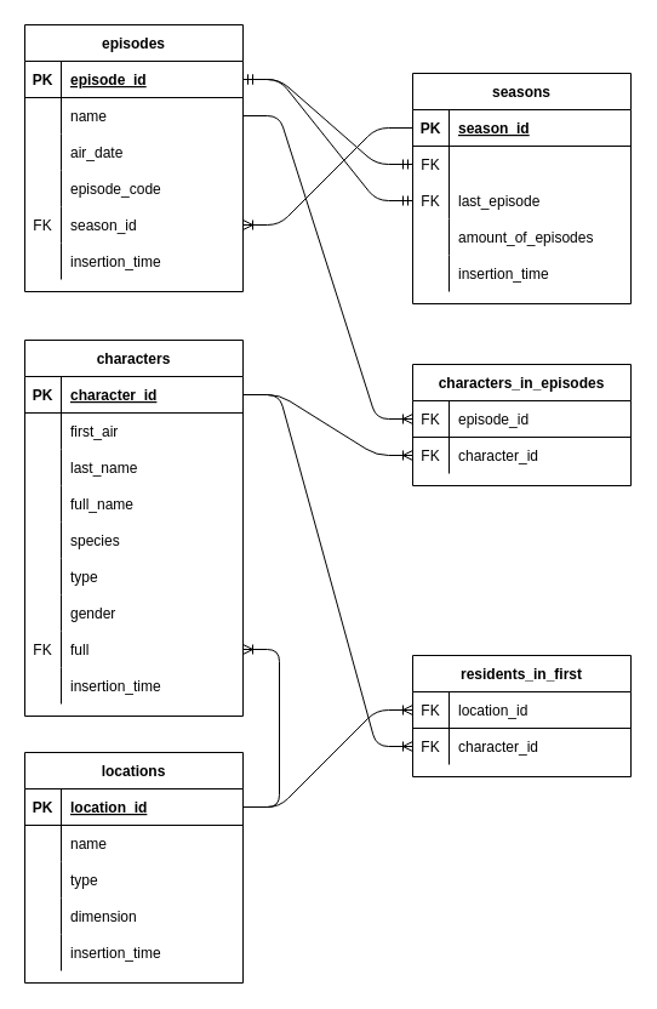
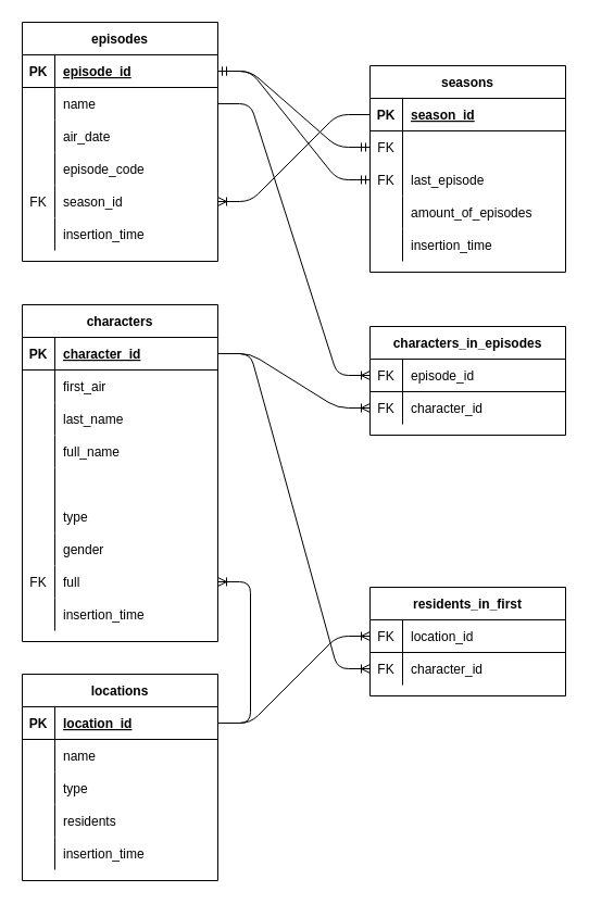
  <mxCell id="0" />
  <mxCell id="1" parent="0" />
  <mxCell id="2" value="characters" style="shape=table;startSize=30;container=1;collapsible=1;childLayout=tableLayout;fixedRows=1;rowLines=0;fontStyle=1;align=center;resizeLast=1;" vertex="1" parent="1"><mxGeometry x="20" y="280" width="180" height="310" as="geometry"><mxRectangle x="230" y="360" width="60" height="30" as="alternateBounds" /></mxGeometry></mxCell>
  <mxCell id="3" value="" style="shape=partialRectangle;collapsible=0;dropTarget=0;pointerEvents=0;fillColor=none;top=0;left=0;bottom=1;right=0;points=[[0,0.5],[1,0.5]];portConstraint=eastwest;" vertex="1" parent="2"><mxGeometry y="30" width="180" height="30" as="geometry" /></mxCell>
  <mxCell id="4" value="PK" style="shape=partialRectangle;connectable=0;fillColor=none;top=0;left=0;bottom=0;right=0;fontStyle=1;overflow=hidden;" vertex="1" parent="3"><mxGeometry width="30" height="30" as="geometry" /></mxCell>
  <mxCell id="5" value="character_id" style="shape=partialRectangle;connectable=0;fillColor=none;top=0;left=0;bottom=0;right=0;align=left;spacingLeft=6;fontStyle=5;overflow=hidden;" vertex="1" parent="3"><mxGeometry x="30" width="150" height="30" as="geometry" /></mxCell>
  <mxCell id="6" value="" style="shape=partialRectangle;collapsible=0;dropTarget=0;pointerEvents=0;fillColor=none;top=0;left=0;bottom=0;right=0;points=[[0,0.5],[1,0.5]];portConstraint=eastwest;" vertex="1" parent="2"><mxGeometry y="60" width="180" height="30" as="geometry" /></mxCell>
  <mxCell id="7" value="" style="shape=partialRectangle;connectable=0;fillColor=none;top=0;left=0;bottom=0;right=0;editable=1;overflow=hidden;" vertex="1" parent="6"><mxGeometry width="30" height="30" as="geometry" /></mxCell>
  <mxCell id="8" value="first_air" style="shape=partialRectangle;connectable=0;fillColor=none;top=0;left=0;bottom=0;right=0;align=left;spacingLeft=6;overflow=hidden;" vertex="1" parent="6"><mxGeometry x="30" width="150" height="30" as="geometry" /></mxCell>
  <mxCell id="9" value="" style="shape=partialRectangle;collapsible=0;dropTarget=0;pointerEvents=0;fillColor=none;top=0;left=0;bottom=0;right=0;points=[[0,0.5],[1,0.5]];portConstraint=eastwest;" vertex="1" parent="2"><mxGeometry y="90" width="180" height="30" as="geometry" /></mxCell>
  <mxCell id="10" value="" style="shape=partialRectangle;connectable=0;fillColor=none;top=0;left=0;bottom=0;right=0;editable=1;overflow=hidden;" vertex="1" parent="9"><mxGeometry width="30" height="30" as="geometry" /></mxCell>
  <mxCell id="11" value="last_name" style="shape=partialRectangle;connectable=0;fillColor=none;top=0;left=0;bottom=0;right=0;align=left;spacingLeft=6;overflow=hidden;" vertex="1" parent="9"><mxGeometry x="30" width="150" height="30" as="geometry" /></mxCell>
  <mxCell id="12" value="" style="shape=partialRectangle;collapsible=0;dropTarget=0;pointerEvents=0;fillColor=none;top=0;left=0;bottom=0;right=0;points=[[0,0.5],[1,0.5]];portConstraint=eastwest;" vertex="1" parent="2"><mxGeometry y="120" width="180" height="30" as="geometry" /></mxCell>
  <mxCell id="13" value="" style="shape=partialRectangle;connectable=0;fillColor=none;top=0;left=0;bottom=0;right=0;editable=1;overflow=hidden;" vertex="1" parent="12"><mxGeometry width="30" height="30" as="geometry" /></mxCell>
  <mxCell id="14" value="full_name" style="shape=partialRectangle;connectable=0;fillColor=none;top=0;left=0;bottom=0;right=0;align=left;spacingLeft=6;overflow=hidden;" vertex="1" parent="12"><mxGeometry x="30" width="150" height="30" as="geometry" /></mxCell>
  <mxCell id="15" style="shape=partialRectangle;collapsible=0;dropTarget=0;pointerEvents=0;fillColor=none;top=0;left=0;bottom=0;right=0;points=[[0,0.5],[1,0.5]];portConstraint=eastwest;" vertex="1" parent="2"><mxGeometry y="150" width="180" height="30" as="geometry" /></mxCell>
  <mxCell id="16" style="shape=partialRectangle;connectable=0;fillColor=none;top=0;left=0;bottom=0;right=0;editable=1;overflow=hidden;" vertex="1" parent="15"><mxGeometry width="30" height="30" as="geometry" /></mxCell>
- <mxCell id="17" value="species" style="shape=partialRectangle;connectable=0;fillColor=none;top=0;left=0;bottom=0;right=0;align=left;spacingLeft=6;overflow=hidden;" vertex="1" parent="15"><mxGeometry x="30" width="150" height="30" as="geometry" /></mxCell>
  <mxCell id="18" style="shape=partialRectangle;collapsible=0;dropTarget=0;pointerEvents=0;fillColor=none;top=0;left=0;bottom=0;right=0;points=[[0,0.5],[1,0.5]];portConstraint=eastwest;" vertex="1" parent="2"><mxGeometry y="180" width="180" height="30" as="geometry" /></mxCell>
  <mxCell id="19" style="shape=partialRectangle;connectable=0;fillColor=none;top=0;left=0;bottom=0;right=0;editable=1;overflow=hidden;" vertex="1" parent="18"><mxGeometry width="30" height="30" as="geometry" /></mxCell>
  <mxCell id="20" value="type" style="shape=partialRectangle;connectable=0;fillColor=none;top=0;left=0;bottom=0;right=0;align=left;spacingLeft=6;overflow=hidden;" vertex="1" parent="18"><mxGeometry x="30" width="150" height="30" as="geometry" /></mxCell>
  <mxCell id="21" style="shape=partialRectangle;collapsible=0;dropTarget=0;pointerEvents=0;fillColor=none;top=0;left=0;bottom=0;right=0;points=[[0,0.5],[1,0.5]];portConstraint=eastwest;" vertex="1" parent="2"><mxGeometry y="210" width="180" height="30" as="geometry" /></mxCell>
  <mxCell id="22" style="shape=partialRectangle;connectable=0;fillColor=none;top=0;left=0;bottom=0;right=0;editable=1;overflow=hidden;" vertex="1" parent="21"><mxGeometry width="30" height="30" as="geometry" /></mxCell>
  <mxCell id="23" value="gender" style="shape=partialRectangle;connectable=0;fillColor=none;top=0;left=0;bottom=0;right=0;align=left;spacingLeft=6;overflow=hidden;" vertex="1" parent="21"><mxGeometry x="30" width="150" height="30" as="geometry" /></mxCell>
  <mxCell id="24" style="shape=partialRectangle;collapsible=0;dropTarget=0;pointerEvents=0;fillColor=none;top=0;left=0;bottom=0;right=0;points=[[0,0.5],[1,0.5]];portConstraint=eastwest;" vertex="1" parent="2"><mxGeometry y="240" width="180" height="30" as="geometry" /></mxCell>
  <mxCell id="25" value="FK" style="shape=partialRectangle;connectable=0;fillColor=none;top=0;left=0;bottom=0;right=0;editable=1;overflow=hidden;" vertex="1" parent="24"><mxGeometry width="30" height="30" as="geometry" /></mxCell>
  <mxCell id="26" value="full" style="shape=partialRectangle;connectable=0;fillColor=none;top=0;left=0;bottom=0;right=0;align=left;spacingLeft=6;overflow=hidden;" vertex="1" parent="24"><mxGeometry x="30" width="150" height="30" as="geometry" /></mxCell>
  <mxCell id="27" style="shape=partialRectangle;collapsible=0;dropTarget=0;pointerEvents=0;fillColor=none;top=0;left=0;bottom=0;right=0;points=[[0,0.5],[1,0.5]];portConstraint=eastwest;" vertex="1" parent="2"><mxGeometry y="270" width="180" height="30" as="geometry" /></mxCell>
  <mxCell id="28" style="shape=partialRectangle;connectable=0;fillColor=none;top=0;left=0;bottom=0;right=0;editable=1;overflow=hidden;" vertex="1" parent="27"><mxGeometry width="30" height="30" as="geometry" /></mxCell>
  <mxCell id="29" value="insertion_time" style="shape=partialRectangle;connectable=0;fillColor=none;top=0;left=0;bottom=0;right=0;align=left;spacingLeft=6;overflow=hidden;" vertex="1" parent="27"><mxGeometry x="30" width="150" height="30" as="geometry" /></mxCell>
  <mxCell id="30" value="locations" style="shape=table;startSize=30;container=1;collapsible=1;childLayout=tableLayout;fixedRows=1;rowLines=0;fontStyle=1;align=center;resizeLast=1;" vertex="1" parent="1"><mxGeometry x="20" y="620" width="180" height="190" as="geometry"><mxRectangle x="230" y="360" width="60" height="30" as="alternateBounds" /></mxGeometry></mxCell>
  <mxCell id="31" value="" style="shape=partialRectangle;collapsible=0;dropTarget=0;pointerEvents=0;fillColor=none;top=0;left=0;bottom=1;right=0;points=[[0,0.5],[1,0.5]];portConstraint=eastwest;" vertex="1" parent="30"><mxGeometry y="30" width="180" height="30" as="geometry" /></mxCell>
  <mxCell id="32" value="PK" style="shape=partialRectangle;connectable=0;fillColor=none;top=0;left=0;bottom=0;right=0;fontStyle=1;overflow=hidden;" vertex="1" parent="31"><mxGeometry width="30" height="30" as="geometry" /></mxCell>
  <mxCell id="33" value="location_id" style="shape=partialRectangle;connectable=0;fillColor=none;top=0;left=0;bottom=0;right=0;align=left;spacingLeft=6;fontStyle=5;overflow=hidden;" vertex="1" parent="31"><mxGeometry x="30" width="150" height="30" as="geometry" /></mxCell>
  <mxCell id="34" value="" style="shape=partialRectangle;collapsible=0;dropTarget=0;pointerEvents=0;fillColor=none;top=0;left=0;bottom=0;right=0;points=[[0,0.5],[1,0.5]];portConstraint=eastwest;" vertex="1" parent="30"><mxGeometry y="60" width="180" height="30" as="geometry" /></mxCell>
  <mxCell id="35" value="" style="shape=partialRectangle;connectable=0;fillColor=none;top=0;left=0;bottom=0;right=0;editable=1;overflow=hidden;" vertex="1" parent="34"><mxGeometry width="30" height="30" as="geometry" /></mxCell>
  <mxCell id="36" value="name" style="shape=partialRectangle;connectable=0;fillColor=none;top=0;left=0;bottom=0;right=0;align=left;spacingLeft=6;overflow=hidden;" vertex="1" parent="34"><mxGeometry x="30" width="150" height="30" as="geometry" /></mxCell>
  <mxCell id="37" value="" style="shape=partialRectangle;collapsible=0;dropTarget=0;pointerEvents=0;fillColor=none;top=0;left=0;bottom=0;right=0;points=[[0,0.5],[1,0.5]];portConstraint=eastwest;" vertex="1" parent="30"><mxGeometry y="90" width="180" height="30" as="geometry" /></mxCell>
  <mxCell id="38" value="" style="shape=partialRectangle;connectable=0;fillColor=none;top=0;left=0;bottom=0;right=0;editable=1;overflow=hidden;" vertex="1" parent="37"><mxGeometry width="30" height="30" as="geometry" /></mxCell>
  <mxCell id="39" value="type" style="shape=partialRectangle;connectable=0;fillColor=none;top=0;left=0;bottom=0;right=0;align=left;spacingLeft=6;overflow=hidden;" vertex="1" parent="37"><mxGeometry x="30" width="150" height="30" as="geometry" /></mxCell>
  <mxCell id="40" style="shape=partialRectangle;collapsible=0;dropTarget=0;pointerEvents=0;fillColor=none;top=0;left=0;bottom=0;right=0;points=[[0,0.5],[1,0.5]];portConstraint=eastwest;" vertex="1" parent="30"><mxGeometry y="120" width="180" height="30" as="geometry" /></mxCell>
  <mxCell id="41" style="shape=partialRectangle;connectable=0;fillColor=none;top=0;left=0;bottom=0;right=0;editable=1;overflow=hidden;" vertex="1" parent="40"><mxGeometry width="30" height="30" as="geometry" /></mxCell>
- <mxCell id="42" value="dimension" style="shape=partialRectangle;connectable=0;fillColor=none;top=0;left=0;bottom=0;right=0;align=left;spacingLeft=6;overflow=hidden;" vertex="1" parent="40"><mxGeometry x="30" width="150" height="30" as="geometry" /></mxCell>
+ <mxCell id="42" value="residents" style="shape=partialRectangle;connectable=0;fillColor=none;top=0;left=0;bottom=0;right=0;align=left;spacingLeft=6;overflow=hidden;" vertex="1" parent="40"><mxGeometry x="30" width="150" height="30" as="geometry" /></mxCell>
  <mxCell id="43" style="shape=partialRectangle;collapsible=0;dropTarget=0;pointerEvents=0;fillColor=none;top=0;left=0;bottom=0;right=0;points=[[0,0.5],[1,0.5]];portConstraint=eastwest;" vertex="1" parent="30"><mxGeometry y="150" width="180" height="30" as="geometry" /></mxCell>
  <mxCell id="44" style="shape=partialRectangle;connectable=0;fillColor=none;top=0;left=0;bottom=0;right=0;editable=1;overflow=hidden;" vertex="1" parent="43"><mxGeometry width="30" height="30" as="geometry" /></mxCell>
  <mxCell id="45" value="insertion_time" style="shape=partialRectangle;connectable=0;fillColor=none;top=0;left=0;bottom=0;right=0;align=left;spacingLeft=6;overflow=hidden;" vertex="1" parent="43"><mxGeometry x="30" width="150" height="30" as="geometry" /></mxCell>
  <mxCell id="46" value="episodes" style="shape=table;startSize=30;container=1;collapsible=1;childLayout=tableLayout;fixedRows=1;rowLines=0;fontStyle=1;align=center;resizeLast=1;" vertex="1" parent="1"><mxGeometry x="20" y="20" width="180" height="220" as="geometry"><mxRectangle x="230" y="360" width="60" height="30" as="alternateBounds" /></mxGeometry></mxCell>
  <mxCell id="47" value="" style="shape=partialRectangle;collapsible=0;dropTarget=0;pointerEvents=0;fillColor=none;top=0;left=0;bottom=1;right=0;points=[[0,0.5],[1,0.5]];portConstraint=eastwest;" vertex="1" parent="46"><mxGeometry y="30" width="180" height="30" as="geometry" /></mxCell>
  <mxCell id="48" value="PK" style="shape=partialRectangle;connectable=0;fillColor=none;top=0;left=0;bottom=0;right=0;fontStyle=1;overflow=hidden;" vertex="1" parent="47"><mxGeometry width="30" height="30" as="geometry" /></mxCell>
  <mxCell id="49" value="episode_id" style="shape=partialRectangle;connectable=0;fillColor=none;top=0;left=0;bottom=0;right=0;align=left;spacingLeft=6;fontStyle=5;overflow=hidden;" vertex="1" parent="47"><mxGeometry x="30" width="150" height="30" as="geometry" /></mxCell>
  <mxCell id="50" value="" style="shape=partialRectangle;collapsible=0;dropTarget=0;pointerEvents=0;fillColor=none;top=0;left=0;bottom=0;right=0;points=[[0,0.5],[1,0.5]];portConstraint=eastwest;" vertex="1" parent="46"><mxGeometry y="60" width="180" height="30" as="geometry" /></mxCell>
  <mxCell id="51" value="" style="shape=partialRectangle;connectable=0;fillColor=none;top=0;left=0;bottom=0;right=0;editable=1;overflow=hidden;" vertex="1" parent="50"><mxGeometry width="30" height="30" as="geometry" /></mxCell>
  <mxCell id="52" value="name" style="shape=partialRectangle;connectable=0;fillColor=none;top=0;left=0;bottom=0;right=0;align=left;spacingLeft=6;overflow=hidden;" vertex="1" parent="50"><mxGeometry x="30" width="150" height="30" as="geometry" /></mxCell>
  <mxCell id="53" value="" style="shape=partialRectangle;collapsible=0;dropTarget=0;pointerEvents=0;fillColor=none;top=0;left=0;bottom=0;right=0;points=[[0,0.5],[1,0.5]];portConstraint=eastwest;" vertex="1" parent="46"><mxGeometry y="90" width="180" height="30" as="geometry" /></mxCell>
  <mxCell id="54" value="" style="shape=partialRectangle;connectable=0;fillColor=none;top=0;left=0;bottom=0;right=0;editable=1;overflow=hidden;" vertex="1" parent="53"><mxGeometry width="30" height="30" as="geometry" /></mxCell>
  <mxCell id="55" value="air_date" style="shape=partialRectangle;connectable=0;fillColor=none;top=0;left=0;bottom=0;right=0;align=left;spacingLeft=6;overflow=hidden;" vertex="1" parent="53"><mxGeometry x="30" width="150" height="30" as="geometry" /></mxCell>
  <mxCell id="56" value="" style="shape=partialRectangle;collapsible=0;dropTarget=0;pointerEvents=0;fillColor=none;top=0;left=0;bottom=0;right=0;points=[[0,0.5],[1,0.5]];portConstraint=eastwest;" vertex="1" parent="46"><mxGeometry y="120" width="180" height="30" as="geometry" /></mxCell>
  <mxCell id="57" value="" style="shape=partialRectangle;connectable=0;fillColor=none;top=0;left=0;bottom=0;right=0;editable=1;overflow=hidden;" vertex="1" parent="56"><mxGeometry width="30" height="30" as="geometry" /></mxCell>
  <mxCell id="58" value="episode_code" style="shape=partialRectangle;connectable=0;fillColor=none;top=0;left=0;bottom=0;right=0;align=left;spacingLeft=6;overflow=hidden;" vertex="1" parent="56"><mxGeometry x="30" width="150" height="30" as="geometry" /></mxCell>
  <mxCell id="59" style="shape=partialRectangle;collapsible=0;dropTarget=0;pointerEvents=0;fillColor=none;top=0;left=0;bottom=0;right=0;points=[[0,0.5],[1,0.5]];portConstraint=eastwest;" vertex="1" parent="46"><mxGeometry y="150" width="180" height="30" as="geometry" /></mxCell>
  <mxCell id="60" value="FK" style="shape=partialRectangle;connectable=0;fillColor=none;top=0;left=0;bottom=0;right=0;editable=1;overflow=hidden;" vertex="1" parent="59"><mxGeometry width="30" height="30" as="geometry" /></mxCell>
  <mxCell id="61" value="season_id" style="shape=partialRectangle;connectable=0;fillColor=none;top=0;left=0;bottom=0;right=0;align=left;spacingLeft=6;overflow=hidden;" vertex="1" parent="59"><mxGeometry x="30" width="150" height="30" as="geometry" /></mxCell>
  <mxCell id="62" style="shape=partialRectangle;collapsible=0;dropTarget=0;pointerEvents=0;fillColor=none;top=0;left=0;bottom=0;right=0;points=[[0,0.5],[1,0.5]];portConstraint=eastwest;" vertex="1" parent="46"><mxGeometry y="180" width="180" height="30" as="geometry" /></mxCell>
  <mxCell id="63" style="shape=partialRectangle;connectable=0;fillColor=none;top=0;left=0;bottom=0;right=0;editable=1;overflow=hidden;" vertex="1" parent="62"><mxGeometry width="30" height="30" as="geometry" /></mxCell>
  <mxCell id="64" value="insertion_time" style="shape=partialRectangle;connectable=0;fillColor=none;top=0;left=0;bottom=0;right=0;align=left;spacingLeft=6;overflow=hidden;" vertex="1" parent="62"><mxGeometry x="30" width="150" height="30" as="geometry" /></mxCell>
  <mxCell id="65" value="seasons" style="shape=table;startSize=30;container=1;collapsible=1;childLayout=tableLayout;fixedRows=1;rowLines=0;fontStyle=1;align=center;resizeLast=1;" vertex="1" parent="1"><mxGeometry x="340" y="60" width="180" height="190" as="geometry"><mxRectangle x="230" y="360" width="60" height="30" as="alternateBounds" /></mxGeometry></mxCell>
  <mxCell id="66" value="" style="shape=partialRectangle;collapsible=0;dropTarget=0;pointerEvents=0;fillColor=none;top=0;left=0;bottom=1;right=0;points=[[0,0.5],[1,0.5]];portConstraint=eastwest;" vertex="1" parent="65"><mxGeometry y="30" width="180" height="30" as="geometry" /></mxCell>
  <mxCell id="67" value="PK" style="shape=partialRectangle;connectable=0;fillColor=none;top=0;left=0;bottom=0;right=0;fontStyle=1;overflow=hidden;" vertex="1" parent="66"><mxGeometry width="30" height="30" as="geometry" /></mxCell>
  <mxCell id="68" value="season_id" style="shape=partialRectangle;connectable=0;fillColor=none;top=0;left=0;bottom=0;right=0;align=left;spacingLeft=6;fontStyle=5;overflow=hidden;" vertex="1" parent="66"><mxGeometry x="30" width="150" height="30" as="geometry" /></mxCell>
  <mxCell id="69" value="" style="shape=partialRectangle;collapsible=0;dropTarget=0;pointerEvents=0;fillColor=none;top=0;left=0;bottom=0;right=0;points=[[0,0.5],[1,0.5]];portConstraint=eastwest;" vertex="1" parent="65"><mxGeometry y="60" width="180" height="30" as="geometry" /></mxCell>
  <mxCell id="70" value="FK" style="shape=partialRectangle;connectable=0;fillColor=none;top=0;left=0;bottom=0;right=0;editable=1;overflow=hidden;" vertex="1" parent="69"><mxGeometry width="30" height="30" as="geometry" /></mxCell>
  <mxCell id="71" value="" style="shape=partialRectangle;collapsible=0;dropTarget=0;pointerEvents=0;fillColor=none;top=0;left=0;bottom=0;right=0;points=[[0,0.5],[1,0.5]];portConstraint=eastwest;" vertex="1" parent="65"><mxGeometry y="90" width="180" height="30" as="geometry" /></mxCell>
  <mxCell id="72" value="FK" style="shape=partialRectangle;connectable=0;fillColor=none;top=0;left=0;bottom=0;right=0;editable=1;overflow=hidden;" vertex="1" parent="71"><mxGeometry width="30" height="30" as="geometry" /></mxCell>
  <mxCell id="73" value="last_episode" style="shape=partialRectangle;connectable=0;fillColor=none;top=0;left=0;bottom=0;right=0;align=left;spacingLeft=6;overflow=hidden;" vertex="1" parent="71"><mxGeometry x="30" width="150" height="30" as="geometry" /></mxCell>
  <mxCell id="74" value="" style="shape=partialRectangle;collapsible=0;dropTarget=0;pointerEvents=0;fillColor=none;top=0;left=0;bottom=0;right=0;points=[[0,0.5],[1,0.5]];portConstraint=eastwest;" vertex="1" parent="65"><mxGeometry y="120" width="180" height="30" as="geometry" /></mxCell>
  <mxCell id="75" value="" style="shape=partialRectangle;connectable=0;fillColor=none;top=0;left=0;bottom=0;right=0;editable=1;overflow=hidden;" vertex="1" parent="74"><mxGeometry width="30" height="30" as="geometry" /></mxCell>
  <mxCell id="76" value="amount_of_episodes" style="shape=partialRectangle;connectable=0;fillColor=none;top=0;left=0;bottom=0;right=0;align=left;spacingLeft=6;overflow=hidden;" vertex="1" parent="74"><mxGeometry x="30" width="150" height="30" as="geometry" /></mxCell>
  <mxCell id="77" style="shape=partialRectangle;collapsible=0;dropTarget=0;pointerEvents=0;fillColor=none;top=0;left=0;bottom=0;right=0;points=[[0,0.5],[1,0.5]];portConstraint=eastwest;" vertex="1" parent="65"><mxGeometry y="150" width="180" height="30" as="geometry" /></mxCell>
  <mxCell id="78" style="shape=partialRectangle;connectable=0;fillColor=none;top=0;left=0;bottom=0;right=0;editable=1;overflow=hidden;" vertex="1" parent="77"><mxGeometry width="30" height="30" as="geometry" /></mxCell>
  <mxCell id="79" value="insertion_time" style="shape=partialRectangle;connectable=0;fillColor=none;top=0;left=0;bottom=0;right=0;align=left;spacingLeft=6;overflow=hidden;" vertex="1" parent="77"><mxGeometry x="30" width="150" height="30" as="geometry" /></mxCell>
  <mxCell id="80" value="characters_in_episodes" style="shape=table;startSize=30;container=1;collapsible=1;childLayout=tableLayout;fixedRows=1;rowLines=0;fontStyle=1;align=center;resizeLast=1;" vertex="1" parent="1"><mxGeometry x="340" y="300" width="180" height="100" as="geometry"><mxRectangle x="230" y="360" width="60" height="30" as="alternateBounds" /></mxGeometry></mxCell>
  <mxCell id="81" value="" style="shape=partialRectangle;collapsible=0;dropTarget=0;pointerEvents=0;fillColor=none;top=0;left=0;bottom=1;right=0;points=[[0,0.5],[1,0.5]];portConstraint=eastwest;" vertex="1" parent="80"><mxGeometry y="30" width="180" height="30" as="geometry" /></mxCell>
  <mxCell id="82" value="FK" style="shape=partialRectangle;connectable=0;fillColor=none;top=0;left=0;bottom=0;right=0;fontStyle=0;overflow=hidden;" vertex="1" parent="81"><mxGeometry width="30" height="30" as="geometry" /></mxCell>
  <mxCell id="83" value="episode_id" style="shape=partialRectangle;connectable=0;fillColor=none;top=0;left=0;bottom=0;right=0;align=left;spacingLeft=6;fontStyle=0;overflow=hidden;" vertex="1" parent="81"><mxGeometry x="30" width="150" height="30" as="geometry" /></mxCell>
  <mxCell id="84" value="" style="shape=partialRectangle;collapsible=0;dropTarget=0;pointerEvents=0;fillColor=none;top=0;left=0;bottom=0;right=0;points=[[0,0.5],[1,0.5]];portConstraint=eastwest;" vertex="1" parent="80"><mxGeometry y="60" width="180" height="30" as="geometry" /></mxCell>
  <mxCell id="85" value="FK" style="shape=partialRectangle;connectable=0;fillColor=none;top=0;left=0;bottom=0;right=0;editable=1;overflow=hidden;" vertex="1" parent="84"><mxGeometry width="30" height="30" as="geometry" /></mxCell>
  <mxCell id="86" value="character_id" style="shape=partialRectangle;connectable=0;fillColor=none;top=0;left=0;bottom=0;right=0;align=left;spacingLeft=6;overflow=hidden;" vertex="1" parent="84"><mxGeometry x="30" width="150" height="30" as="geometry" /></mxCell>
  <mxCell id="87" value="" style="edgeStyle=entityRelationEdgeStyle;fontSize=12;html=1;endArrow=ERoneToMany;entryX=0;entryY=0.5;entryDx=0;entryDy=0;" edge="1" parent="1" source="3" target="84"><mxGeometry width="100" height="100" relative="1" as="geometry"><mxPoint x="160" y="530" as="sourcePoint" /><mxPoint x="260" y="430" as="targetPoint" /></mxGeometry></mxCell>
  <mxCell id="88" value="" style="edgeStyle=entityRelationEdgeStyle;fontSize=12;html=1;endArrow=ERoneToMany;entryX=0;entryY=0.5;entryDx=0;entryDy=0;" edge="1" parent="1" source="50" target="81"><mxGeometry width="100" height="100" relative="1" as="geometry"><mxPoint x="210" y="115" as="sourcePoint" /><mxPoint x="230" y="385" as="targetPoint" /></mxGeometry></mxCell>
  <mxCell id="89" value="residents_in_first" style="shape=table;startSize=30;container=1;collapsible=1;childLayout=tableLayout;fixedRows=1;rowLines=0;fontStyle=1;align=center;resizeLast=1;" vertex="1" parent="1"><mxGeometry x="340" y="540" width="180" height="100" as="geometry"><mxRectangle x="230" y="360" width="60" height="30" as="alternateBounds" /></mxGeometry></mxCell>
  <mxCell id="90" value="" style="shape=partialRectangle;collapsible=0;dropTarget=0;pointerEvents=0;fillColor=none;top=0;left=0;bottom=1;right=0;points=[[0,0.5],[1,0.5]];portConstraint=eastwest;" vertex="1" parent="89"><mxGeometry y="30" width="180" height="30" as="geometry" /></mxCell>
  <mxCell id="91" value="FK" style="shape=partialRectangle;connectable=0;fillColor=none;top=0;left=0;bottom=0;right=0;fontStyle=0;overflow=hidden;" vertex="1" parent="90"><mxGeometry width="30" height="30" as="geometry" /></mxCell>
  <mxCell id="92" value="location_id" style="shape=partialRectangle;connectable=0;fillColor=none;top=0;left=0;bottom=0;right=0;align=left;spacingLeft=6;fontStyle=0;overflow=hidden;" vertex="1" parent="90"><mxGeometry x="30" width="150" height="30" as="geometry" /></mxCell>
  <mxCell id="93" value="" style="shape=partialRectangle;collapsible=0;dropTarget=0;pointerEvents=0;fillColor=none;top=0;left=0;bottom=0;right=0;points=[[0,0.5],[1,0.5]];portConstraint=eastwest;" vertex="1" parent="89"><mxGeometry y="60" width="180" height="30" as="geometry" /></mxCell>
  <mxCell id="94" value="FK" style="shape=partialRectangle;connectable=0;fillColor=none;top=0;left=0;bottom=0;right=0;editable=1;overflow=hidden;" vertex="1" parent="93"><mxGeometry width="30" height="30" as="geometry" /></mxCell>
  <mxCell id="95" value="character_id" style="shape=partialRectangle;connectable=0;fillColor=none;top=0;left=0;bottom=0;right=0;align=left;spacingLeft=6;overflow=hidden;" vertex="1" parent="93"><mxGeometry x="30" width="150" height="30" as="geometry" /></mxCell>
  <mxCell id="96" value="" style="edgeStyle=entityRelationEdgeStyle;fontSize=12;html=1;endArrow=ERoneToMany;entryX=0;entryY=0.5;entryDx=0;entryDy=0;" edge="1" parent="1" source="31" target="90"><mxGeometry width="100" height="100" relative="1" as="geometry"><mxPoint x="210" y="335" as="sourcePoint" /><mxPoint x="350" y="385" as="targetPoint" /></mxGeometry></mxCell>
  <mxCell id="97" value="" style="edgeStyle=entityRelationEdgeStyle;fontSize=12;html=1;endArrow=ERoneToMany;entryX=0;entryY=0.5;entryDx=0;entryDy=0;exitX=1;exitY=0.5;exitDx=0;exitDy=0;" edge="1" parent="1" source="3" target="93"><mxGeometry width="100" height="100" relative="1" as="geometry"><mxPoint x="210" y="675" as="sourcePoint" /><mxPoint x="350" y="595" as="targetPoint" /></mxGeometry></mxCell>
  <mxCell id="98" value="" style="edgeStyle=entityRelationEdgeStyle;fontSize=12;html=1;endArrow=ERmandOne;startArrow=ERmandOne;entryX=0;entryY=0.5;entryDx=0;entryDy=0;exitX=1;exitY=0.5;exitDx=0;exitDy=0;" edge="1" parent="1" source="47" target="69"><mxGeometry width="100" height="100" relative="1" as="geometry"><mxPoint x="420" y="400" as="sourcePoint" /><mxPoint x="520" y="300" as="targetPoint" /></mxGeometry></mxCell>
  <mxCell id="99" value="" style="edgeStyle=entityRelationEdgeStyle;fontSize=12;html=1;endArrow=ERmandOne;startArrow=ERmandOne;entryX=0;entryY=0.5;entryDx=0;entryDy=0;exitX=1;exitY=0.5;exitDx=0;exitDy=0;" edge="1" parent="1" source="47" target="71"><mxGeometry width="100" height="100" relative="1" as="geometry"><mxPoint x="210" y="115" as="sourcePoint" /><mxPoint x="350" y="145" as="targetPoint" /></mxGeometry></mxCell>
  <mxCell id="100" value="" style="edgeStyle=entityRelationEdgeStyle;fontSize=12;html=1;endArrow=ERoneToMany;entryX=1;entryY=0.5;entryDx=0;entryDy=0;exitX=0;exitY=0.5;exitDx=0;exitDy=0;" edge="1" parent="1" source="66" target="59"><mxGeometry width="100" height="100" relative="1" as="geometry"><mxPoint x="210" y="145" as="sourcePoint" /><mxPoint x="350" y="355" as="targetPoint" /></mxGeometry></mxCell>
  <mxCell id="101" value="" style="edgeStyle=entityRelationEdgeStyle;fontSize=12;html=1;endArrow=ERoneToMany;" edge="1" parent="1" source="31" target="24"><mxGeometry width="100" height="100" relative="1" as="geometry"><mxPoint x="300" y="750" as="sourcePoint" /><mxPoint x="-20" y="400" as="targetPoint" /></mxGeometry></mxCell>
